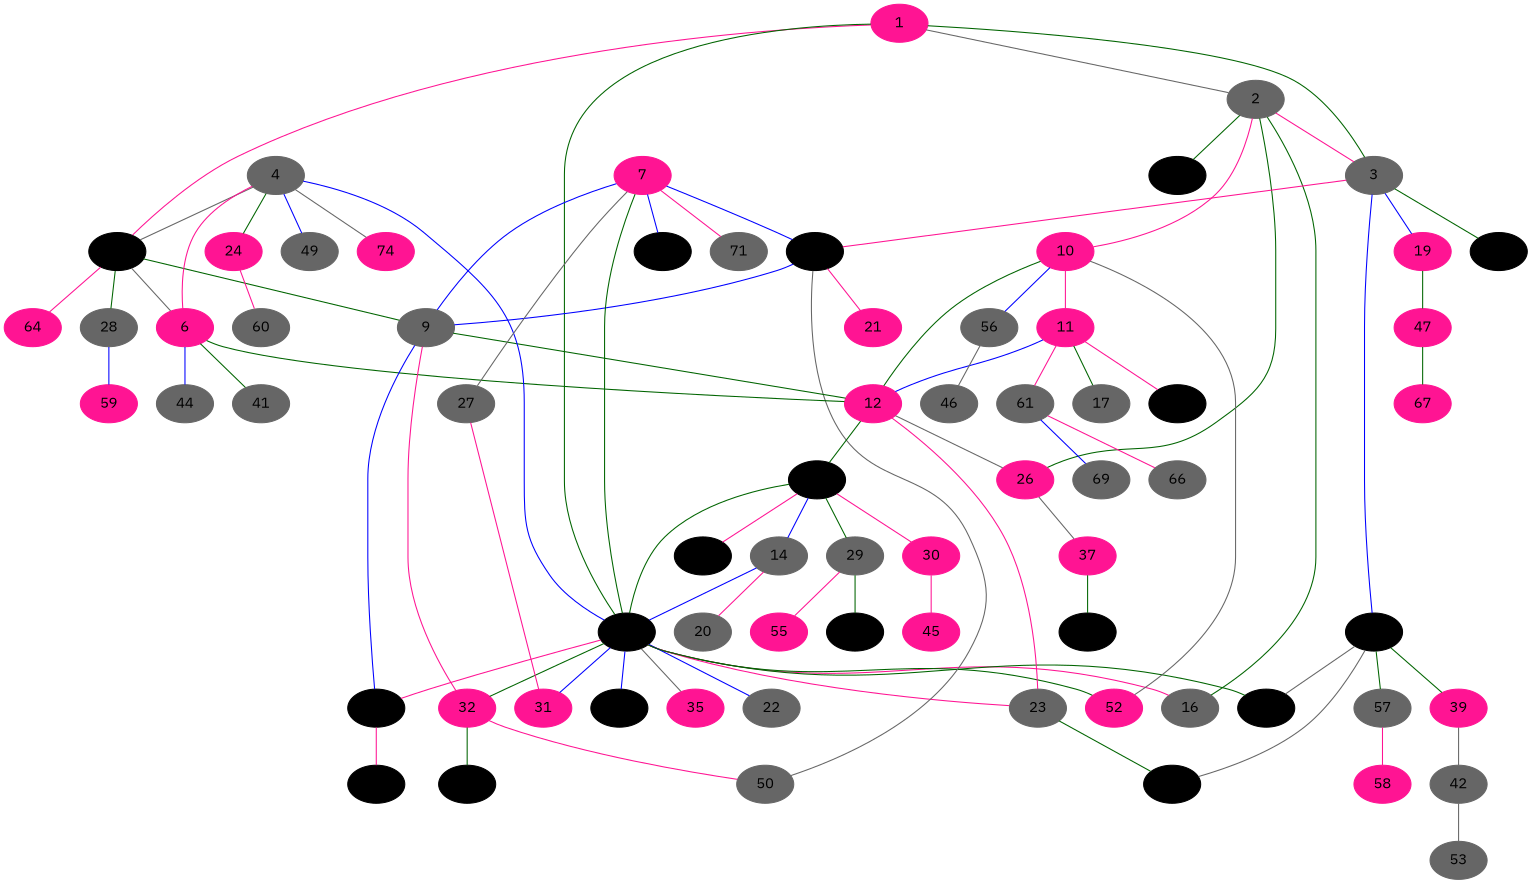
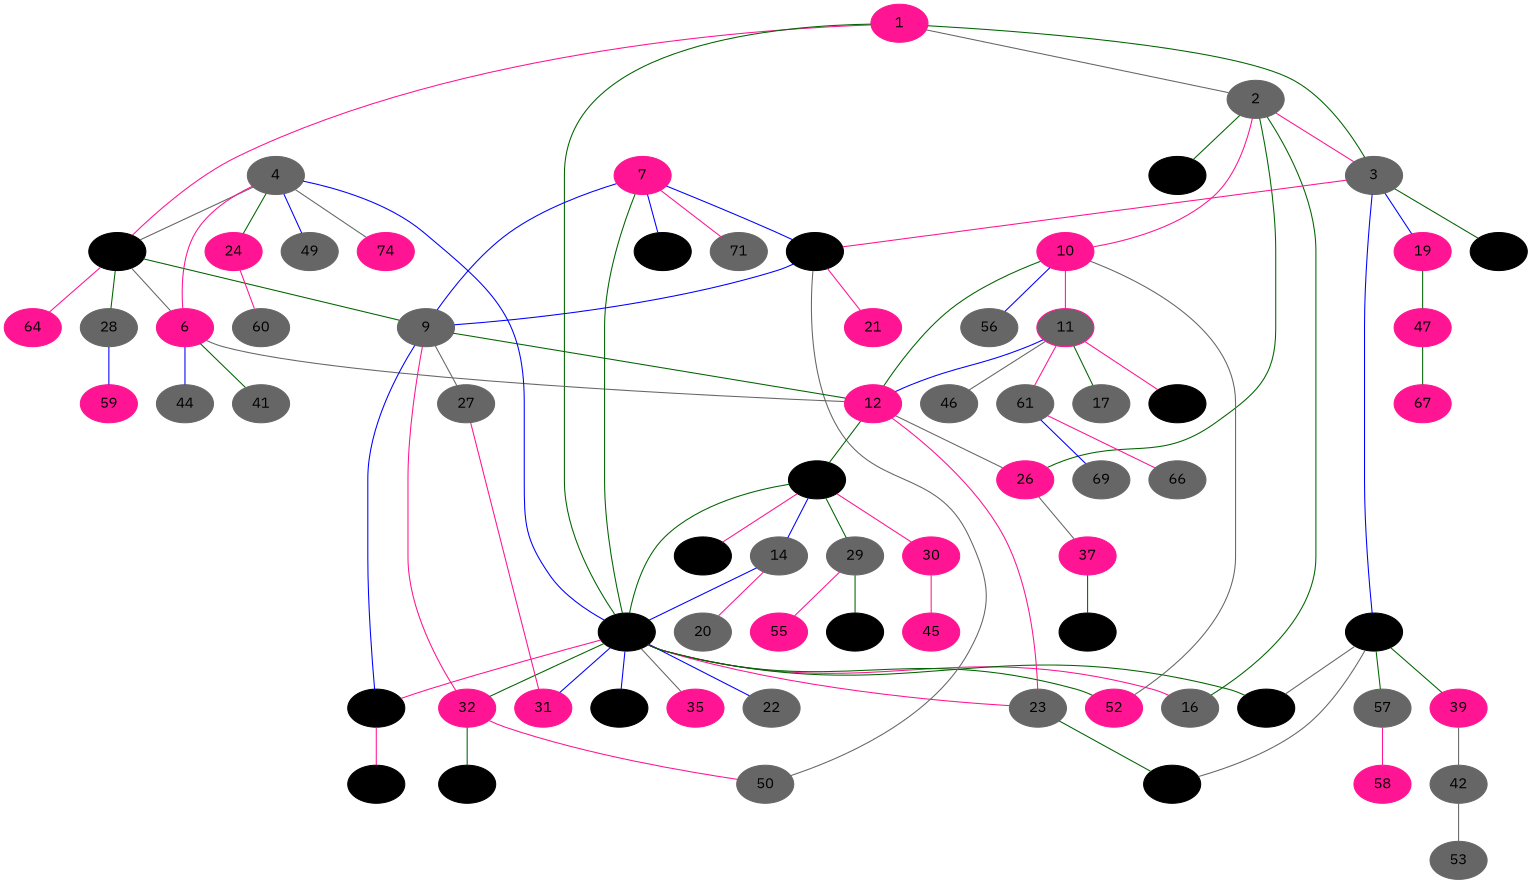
  graph {
    fontname="IBM Plex Sans"
    node [color=gray40 fontname="IBM Plex Sans" style=filled]
    edge [color=darkgreen fontname="IBM Plex Sans"]
    1 [color=deeppink]
    2
    3
    5 [color=black]
    15 [color=black]
    10 [color=deeppink]
    16
    18 [color=black]
    26 [color=deeppink]
    8 [color=black]
    19 [color=deeppink]
    25 [color=black]
    36 [color=black]
    6 [color=deeppink]
    9
    28
    64 [color=deeppink]
    32 [color=deeppink]
    65 [color=black]
    52 [color=deeppink]
    23
    22
    31 [color=deeppink]
    34 [color=black]
    35 [color=deeppink]
    51 [color=black]
    12 [color=deeppink]
-   11 [color=deeppink]
+   11 [color=deeppink fillcolor=gray40]
    56
    37 [color=deeppink]
    21 [color=deeppink]
    50
    47 [color=deeppink]
    38 [color=black]
    39 [color=deeppink]
    57
    4
    24 [color=deeppink]
    49
    n40 [color=deeppink label=74]
    41
    44
    60
    59 [color=deeppink]
    13 [color=black]
    7 [color=deeppink]
    27
    70 [color=black]
    71
    48 [color=black]
    68 [color=black]
    17
    46
    61
    62 [color=black]
    66
    69
    14
    29
    30 [color=deeppink]
    43 [color=black]
    20
    33 [color=black]
    55 [color=deeppink]
    45 [color=deeppink]
    67 [color=deeppink]
    42
    58 [color=deeppink]
    63 [color=black]
    53
    1 -- 2 [color=gray40]
    1 -- 3
    1 -- 5 [color=deeppink]
    1 -- 15
    2 -- 3 [color=deeppink]
    2 -- 10 [color=deeppink]
    2 -- 16
    2 -- 18
    2 -- 26
    3 -- 8 [color=deeppink]
    3 -- 19 [color=blue]
    3 -- 25 [color=blue]
    3 -- 36
    5 -- 6 [color=gray40]
    5 -- 9
    5 -- 28
    5 -- 64 [color=deeppink]
    15 -- 16 [color=deeppink]
    15 -- 32
    15 -- 65 [color=deeppink]
    15 -- 52
    15 -- 23 [color=deeppink]
    15 -- 22 [color=blue]
    15 -- 31 [color=blue]
    15 -- 34 [color=blue]
    15 -- 35 [color=gray40]
    15 -- 51
    10 -- 52 [color=gray40]
    10 -- 12
    10 -- 11 [color=deeppink]
    10 -- 56 [color=blue]
    26 -- 37 [color=gray40]
    8 -- 9 [color=blue]
    8 -- 21 [color=deeppink]
    8 -- 50 [color=gray40]
    19 -- 47
    25 -- 51 [color=gray40]
    25 -- 38 [color=gray40]
    25 -- 39
    25 -- 57
-   6 -- 12
+   6 -- 12 [color=gray40]
    6 -- 41
    6 -- 44 [color=blue]
    9 -- 32 [color=deeppink]
    9 -- 65 [color=blue]
    9 -- 12
    28 -- 59 [color=blue]
    32 -- 50 [color=deeppink]
    32 -- 48
    65 -- 68 [color=deeppink]
    23 -- 38
    12 -- 26 [color=gray40]
    12 -- 23 [color=deeppink]
    12 -- 13
    11 -- 12 [color=blue]
    11 -- 17
-   56 -- 46 [color=gray40]
+   11 -- 46 [color=gray40]
    11 -- 61 [color=deeppink]
    11 -- 62 [color=deeppink]
    37 -- 63
    47 -- 67
    39 -- 42 [color=gray40]
    57 -- 58 [color=deeppink]
    4 -- 5 [color=gray40]
    4 -- 15 [color=blue]
    4 -- 6 [color=deeppink]
    4 -- 24
    4 -- 49 [color=blue]
    4 -- n40 [color=gray40]
    24 -- 60 [color=deeppink]
    13 -- 15
    13 -- 14 [color=blue]
    13 -- 29
    13 -- 30 [color=deeppink]
    13 -- 43 [color=deeppink]
    7 -- 15
    7 -- 8 [color=blue]
    7 -- 9 [color=blue]
-   7 -- 27 [color=gray40]
+   9 -- 27 [color=gray40]
    7 -- 70 [color=blue]
    7 -- 71 [color=deeppink]
    27 -- 31 [color=deeppink]
    61 -- 66 [color=deeppink]
    61 -- 69 [color=blue]
    14 -- 15 [color=blue]
    14 -- 20 [color=deeppink]
    29 -- 33
    29 -- 55 [color=deeppink]
    30 -- 45 [color=deeppink]
    42 -- 53 [color=gray40]
  }
